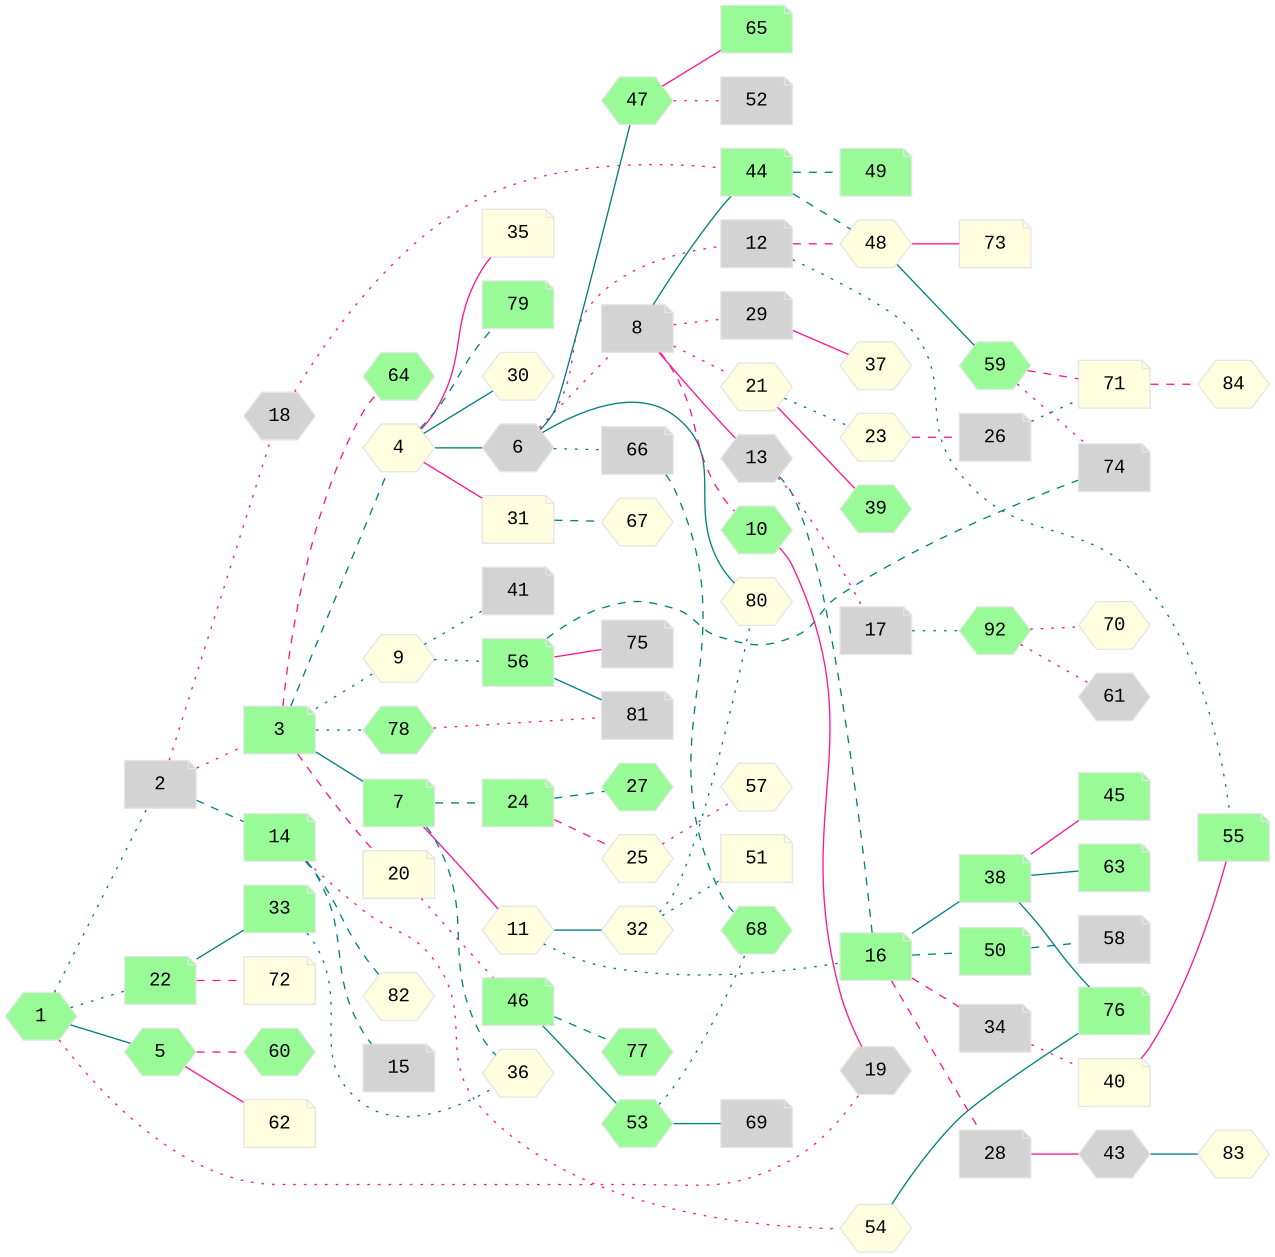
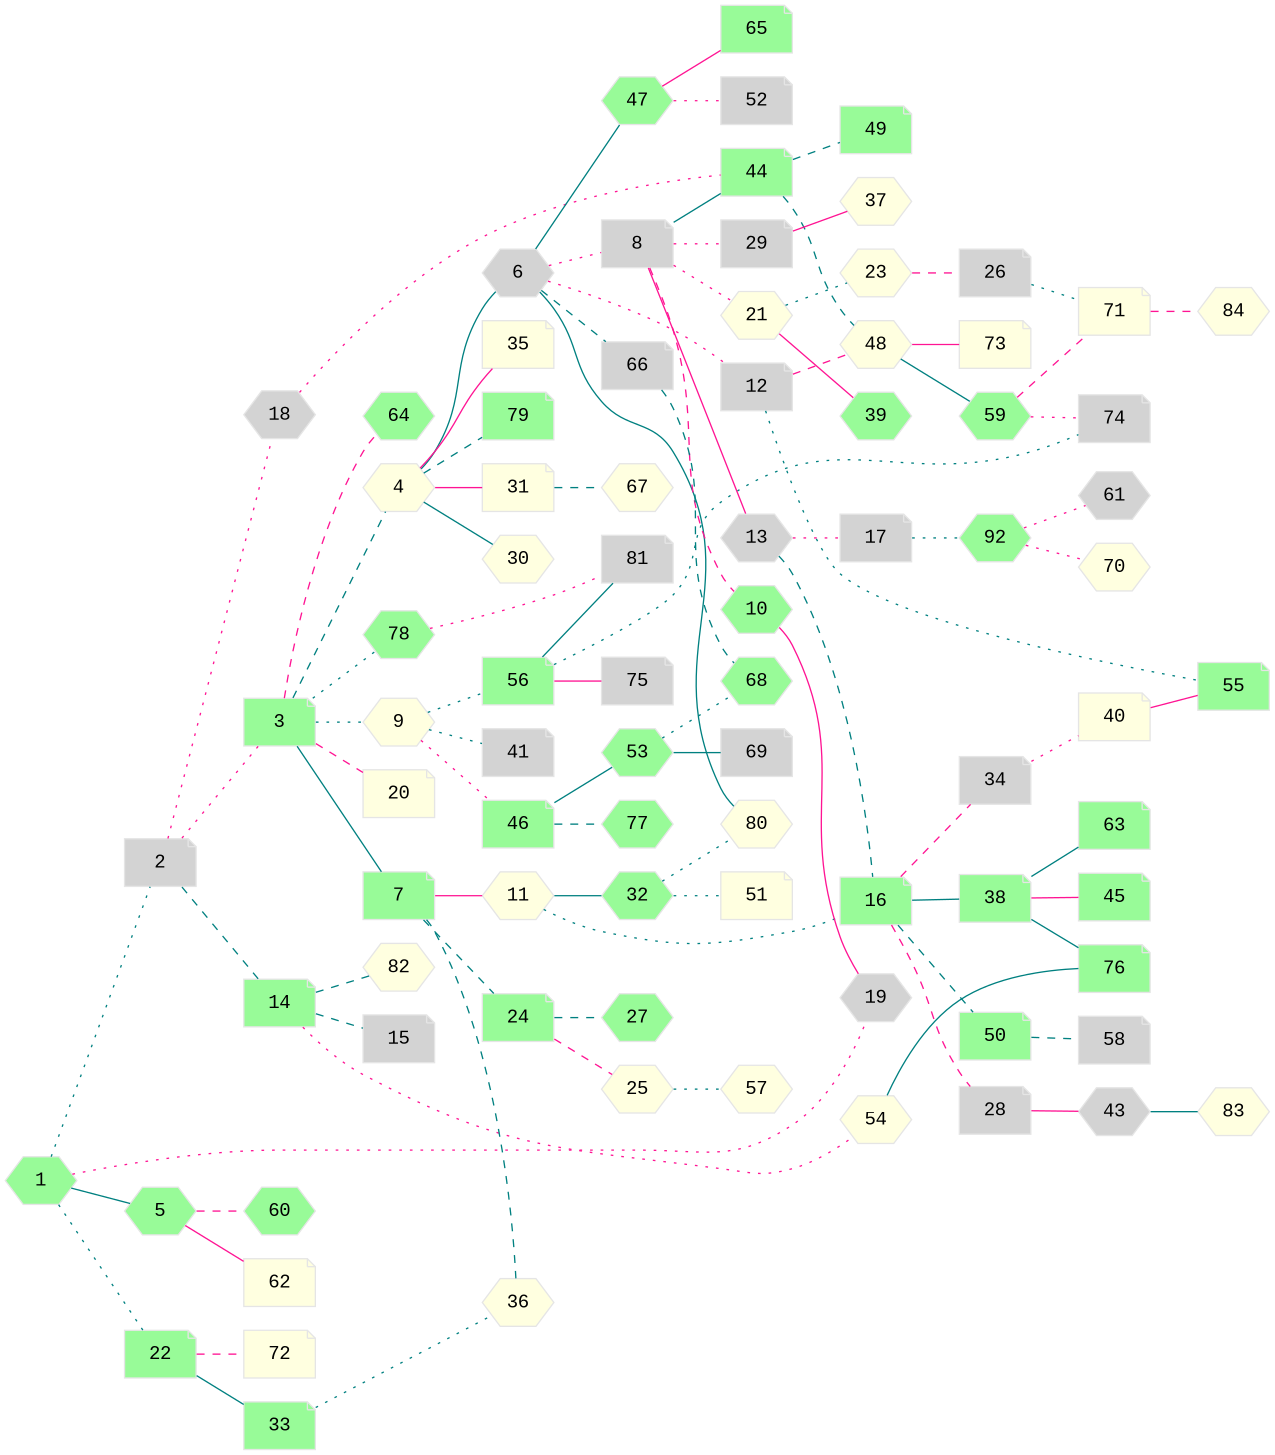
  graph {
    fontname="Liberation Mono"
    rankdir=LR
    node [color=gray90 fillcolor=palegreen fontname="Liberation Mono" shape=note style=filled]
    edge [color=teal fontname="Liberation Mono" style=dotted]
    1 [shape=hexagon]
    2 [fillcolor=lightgrey]
    5 [shape=hexagon]
    19 [fillcolor=lightgrey shape=hexagon]
    22
    3
    14
    18 [fillcolor=lightgrey shape=hexagon]
    60 [shape=hexagon]
    62 [fillcolor=lightyellow]
    33
    72 [fillcolor=lightyellow]
    4 [fillcolor=lightyellow shape=hexagon]
    7
    9 [fillcolor=lightyellow shape=hexagon]
    20 [fillcolor=lightyellow]
    64 [shape=hexagon]
    78 [shape=hexagon]
    15 [fillcolor=lightgrey]
    54 [fillcolor=lightyellow shape=hexagon]
    82 [fillcolor=lightyellow shape=hexagon]
    44
    6 [fillcolor=lightgrey shape=hexagon]
    30 [fillcolor=lightyellow shape=hexagon]
    31 [fillcolor=lightyellow]
    35 [fillcolor=lightyellow]
    79
    11 [fillcolor=lightyellow shape=hexagon]
    24
    36 [fillcolor=lightyellow shape=hexagon]
    41 [fillcolor=lightgrey]
    46
    56
    81 [fillcolor=lightgrey]
    8 [fillcolor=lightgrey]
    12 [fillcolor=lightgrey]
    47 [shape=hexagon]
    66 [fillcolor=lightgrey]
    80 [fillcolor=lightyellow shape=hexagon]
    67 [fillcolor=lightyellow shape=hexagon]
    10 [shape=hexagon]
    13 [fillcolor=lightgrey shape=hexagon]
    21 [fillcolor=lightyellow shape=hexagon]
    29 [fillcolor=lightgrey]
    48 [fillcolor=lightyellow shape=hexagon]
    55
    52 [fillcolor=lightgrey]
    65
    68 [shape=hexagon]
    16
-   32 [fillcolor=lightyellow shape=hexagon]
+   32 [shape=hexagon]
    25 [fillcolor=lightyellow shape=hexagon]
    27 [shape=hexagon]
    17 [fillcolor=lightgrey]
    23 [fillcolor=lightyellow shape=hexagon]
    39 [shape=hexagon]
    37 [fillcolor=lightyellow shape=hexagon]
    49
    53 [shape=hexagon]
    77 [shape=hexagon]
    74 [fillcolor=lightgrey]
    75 [fillcolor=lightgrey]
    28 [fillcolor=lightgrey]
    34 [fillcolor=lightgrey]
    38
    50
    51 [fillcolor=lightyellow]
    59 [shape=hexagon]
    73 [fillcolor=lightyellow]
    n70 [label=92 shape=hexagon]
    76
    43 [fillcolor=lightgrey shape=hexagon]
    40 [fillcolor=lightyellow]
    45
    63
    58 [fillcolor=lightgrey]
    61 [fillcolor=lightgrey shape=hexagon]
    70 [fillcolor=lightyellow shape=hexagon]
    26 [fillcolor=lightgrey]
    71 [fillcolor=lightyellow]
    57 [fillcolor=lightyellow shape=hexagon]
    84 [fillcolor=lightyellow shape=hexagon]
    83 [fillcolor=lightyellow shape=hexagon]
    69 [fillcolor=lightgrey]
    1 -- 2
    1 -- 5 [style=solid]
    1 -- 19 [color=deeppink]
    1 -- 22
    2 -- 3 [color=deeppink]
    2 -- 14 [style=dashed]
    2 -- 18 [color=deeppink]
    5 -- 60 [color=deeppink style=dashed]
    5 -- 62 [color=deeppink style=solid]
    22 -- 33 [style=solid]
    22 -- 72 [color=deeppink style=dashed]
    3 -- 4 [style=dashed]
    3 -- 7 [style=solid]
    3 -- 9
    3 -- 20 [color=deeppink style=dashed]
    3 -- 64 [color=deeppink style=dashed]
    3 -- 78
    14 -- 15 [style=dashed]
    14 -- 54 [color=deeppink]
    14 -- 82 [style=dashed]
    18 -- 44 [color=deeppink]
    33 -- 36
    4 -- 6 [style=solid]
    4 -- 30 [style=solid]
    4 -- 31 [color=deeppink style=solid]
    4 -- 35 [color=deeppink style=solid]
    4 -- 79 [style=dashed]
    7 -- 11 [color=deeppink style=solid]
    7 -- 24 [style=dashed]
    7 -- 36 [style=dashed]
    9 -- 41
-   20 -- 46 [color=deeppink]
+   9 -- 46 [color=deeppink]
    9 -- 56
    78 -- 81 [color=deeppink]
    54 -- 76 [style=solid]
    44 -- 48 [style=dashed]
    44 -- 49 [style=dashed]
    6 -- 8 [color=deeppink]
    6 -- 12 [color=deeppink]
    6 -- 47 [style=solid]
-   6 -- 66
+   6 -- 66 [style=dashed]
    6 -- 80 [style=solid]
    31 -- 67 [style=dashed]
    11 -- 16
    11 -- 32 [style=solid]
    24 -- 25 [color=deeppink style=dashed]
    24 -- 27 [style=dashed]
    46 -- 53 [style=solid]
    46 -- 77 [style=dashed]
    56 -- 81 [style=solid]
-   56 -- 74 [style=dashed]
+   56 -- 74
    56 -- 75 [color=deeppink style=solid]
    8 -- 44 [style=solid]
    8 -- 10 [color=deeppink style=dashed]
    8 -- 13 [color=deeppink style=solid]
    8 -- 21 [color=deeppink]
    8 -- 29 [color=deeppink]
    12 -- 48 [color=deeppink style=dashed]
    12 -- 55
    47 -- 52 [color=deeppink]
    47 -- 65 [color=deeppink style=solid]
    66 -- 68 [style=dashed]
    10 -- 19 [color=deeppink style=solid]
    13 -- 16 [style=dashed]
    13 -- 17 [color=deeppink]
    21 -- 23
    21 -- 39 [color=deeppink style=solid]
    29 -- 37 [color=deeppink style=solid]
    48 -- 59 [style=solid]
    48 -- 73 [color=deeppink style=solid]
    16 -- 28 [color=deeppink style=dashed]
    16 -- 34 [color=deeppink style=dashed]
    16 -- 38 [style=solid]
    16 -- 50 [style=dashed]
    32 -- 80
    32 -- 51
-   25 -- 57 [color=deeppink]
+   25 -- 57
    17 -- n70
    23 -- 26 [color=deeppink style=dashed]
    53 -- 68
    53 -- 69 [style=solid]
    28 -- 43 [color=deeppink style=solid]
    34 -- 40 [color=deeppink]
    38 -- 76 [style=solid]
    38 -- 45 [color=deeppink style=solid]
    38 -- 63 [style=solid]
    50 -- 58 [style=dashed]
    59 -- 74 [color=deeppink]
    59 -- 71 [color=deeppink style=dashed]
    n70 -- 61 [color=deeppink]
    n70 -- 70 [color=deeppink]
    43 -- 83 [style=solid]
    40 -- 55 [color=deeppink style=solid]
    26 -- 71
    71 -- 84 [color=deeppink style=dashed]
  }
